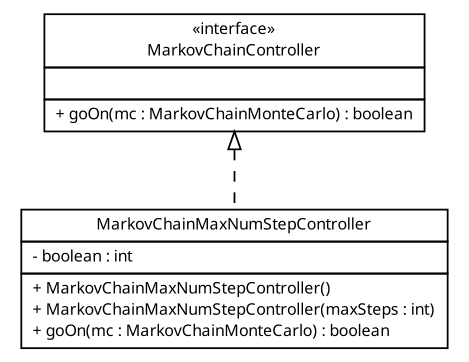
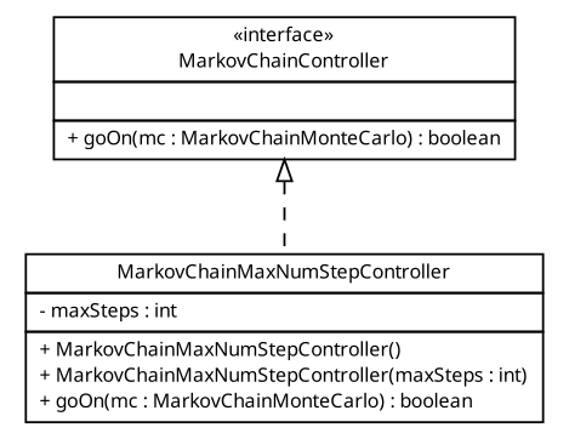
  digraph {
    nodesep=0.25
    ranksep=0.5
    node [fontcolor=black fontname="Trebuchet MS" fontsize=9.0 shape=plaintext]
-   n1 [label=<<table title="broadwick.montecarlo.markovchain.controller.MarkovChainMaxNumStepController" border="0" cellborder="1" cellspacing="0" cellpadding="2" port="p" href="./MarkovChainMaxNumStepController.html"> 		<tr><td><table border="0" cellspacing="0" cellpadding="1"> <tr><td align="center" balign="center"><font face="Trebuchet MS"> MarkovChainMaxNumStepController </font></td></tr> 		</table></td></tr> 		<tr><td><table border="0" cellspacing="0" cellpadding="1"> <tr><td align="left" balign="left"> - boolean : int </td></tr> 		</table></td></tr> 		<tr><td><table border="0" cellspacing="0" cellpadding="1"> <tr><td align="left" balign="left"> + MarkovChainMaxNumStepController() </td></tr> <tr><td align="left" balign="left"> + MarkovChainMaxNumStepController(maxSteps : int) </td></tr> <tr><td align="left" balign="left"> + goOn(mc : MarkovChainMonteCarlo) : boolean </td></tr> 		</table></td></tr> 		</table>>]
+   n1 [label=<<table title="broadwick.montecarlo.markovchain.controller.MarkovChainMaxNumStepController" border="0" cellborder="1" cellspacing="0" cellpadding="2" port="p" href="./MarkovChainMaxNumStepController.html"> 		<tr><td><table border="0" cellspacing="0" cellpadding="1"> <tr><td align="center" balign="center"><font face="Trebuchet MS"> MarkovChainMaxNumStepController </font></td></tr> 		</table></td></tr> 		<tr><td><table border="0" cellspacing="0" cellpadding="1"> <tr><td align="left" balign="left"> - maxSteps : int </td></tr> 		</table></td></tr> 		<tr><td><table border="0" cellspacing="0" cellpadding="1"> <tr><td align="left" balign="left"> + MarkovChainMaxNumStepController() </td></tr> <tr><td align="left" balign="left"> + MarkovChainMaxNumStepController(maxSteps : int) </td></tr> <tr><td align="left" balign="left"> + goOn(mc : MarkovChainMonteCarlo) : boolean </td></tr> 		</table></td></tr> 		</table>>]
    n2 [label=<<table title="broadwick.montecarlo.markovchain.controller.MarkovChainController" border="0" cellborder="1" cellspacing="0" cellpadding="2" port="p" href="./MarkovChainController.html"> 		<tr><td><table border="0" cellspacing="0" cellpadding="1"> <tr><td align="center" balign="center"> &#171;interface&#187; </td></tr> <tr><td align="center" balign="center"><font face="Trebuchet MS"> MarkovChainController </font></td></tr> 		</table></td></tr> 		<tr><td><table border="0" cellspacing="0" cellpadding="1"> <tr><td align="left" balign="left">  </td></tr> 		</table></td></tr> 		<tr><td><table border="0" cellspacing="0" cellpadding="1"> <tr><td align="left" balign="left"><font face="Trebuchet MS" point-size="9.0"> + goOn(mc : MarkovChainMonteCarlo) : boolean </font></td></tr> 		</table></td></tr> 		</table>>]
    n2 -> n1 [arrowtail=empty dir=back fontname="Trebuchet MS" fontsize=10 headport=p labelfontname="Trebuchet MS" labelfontsize=10 style=dashed tailport=p]
  }
